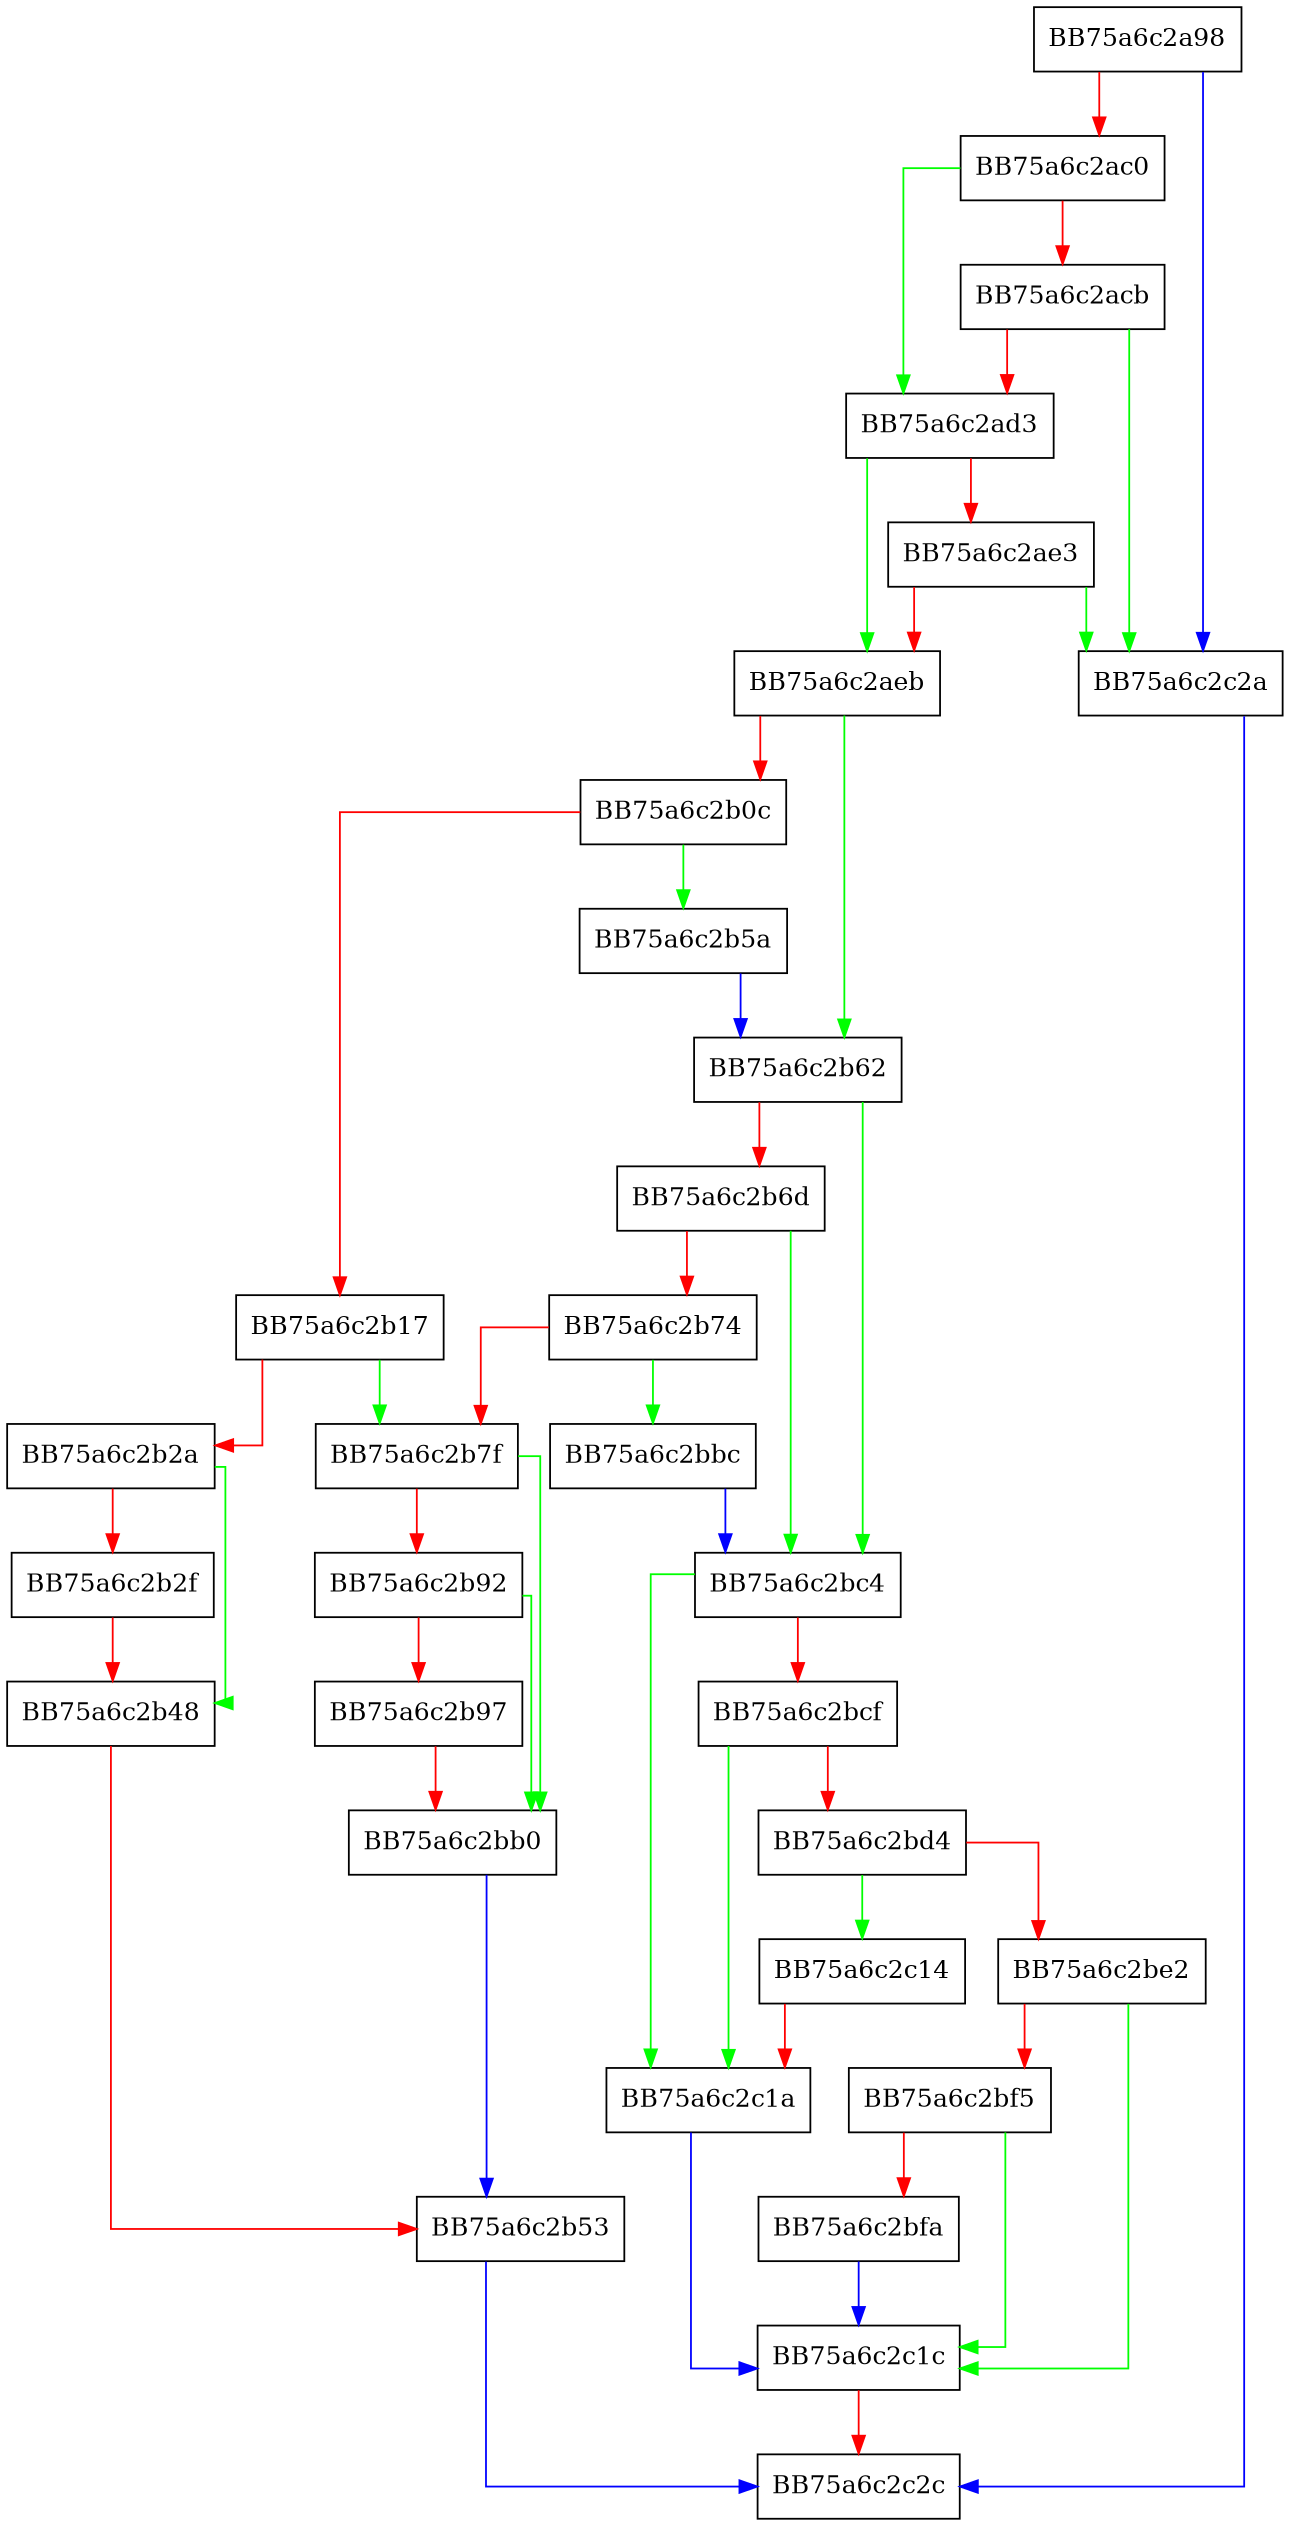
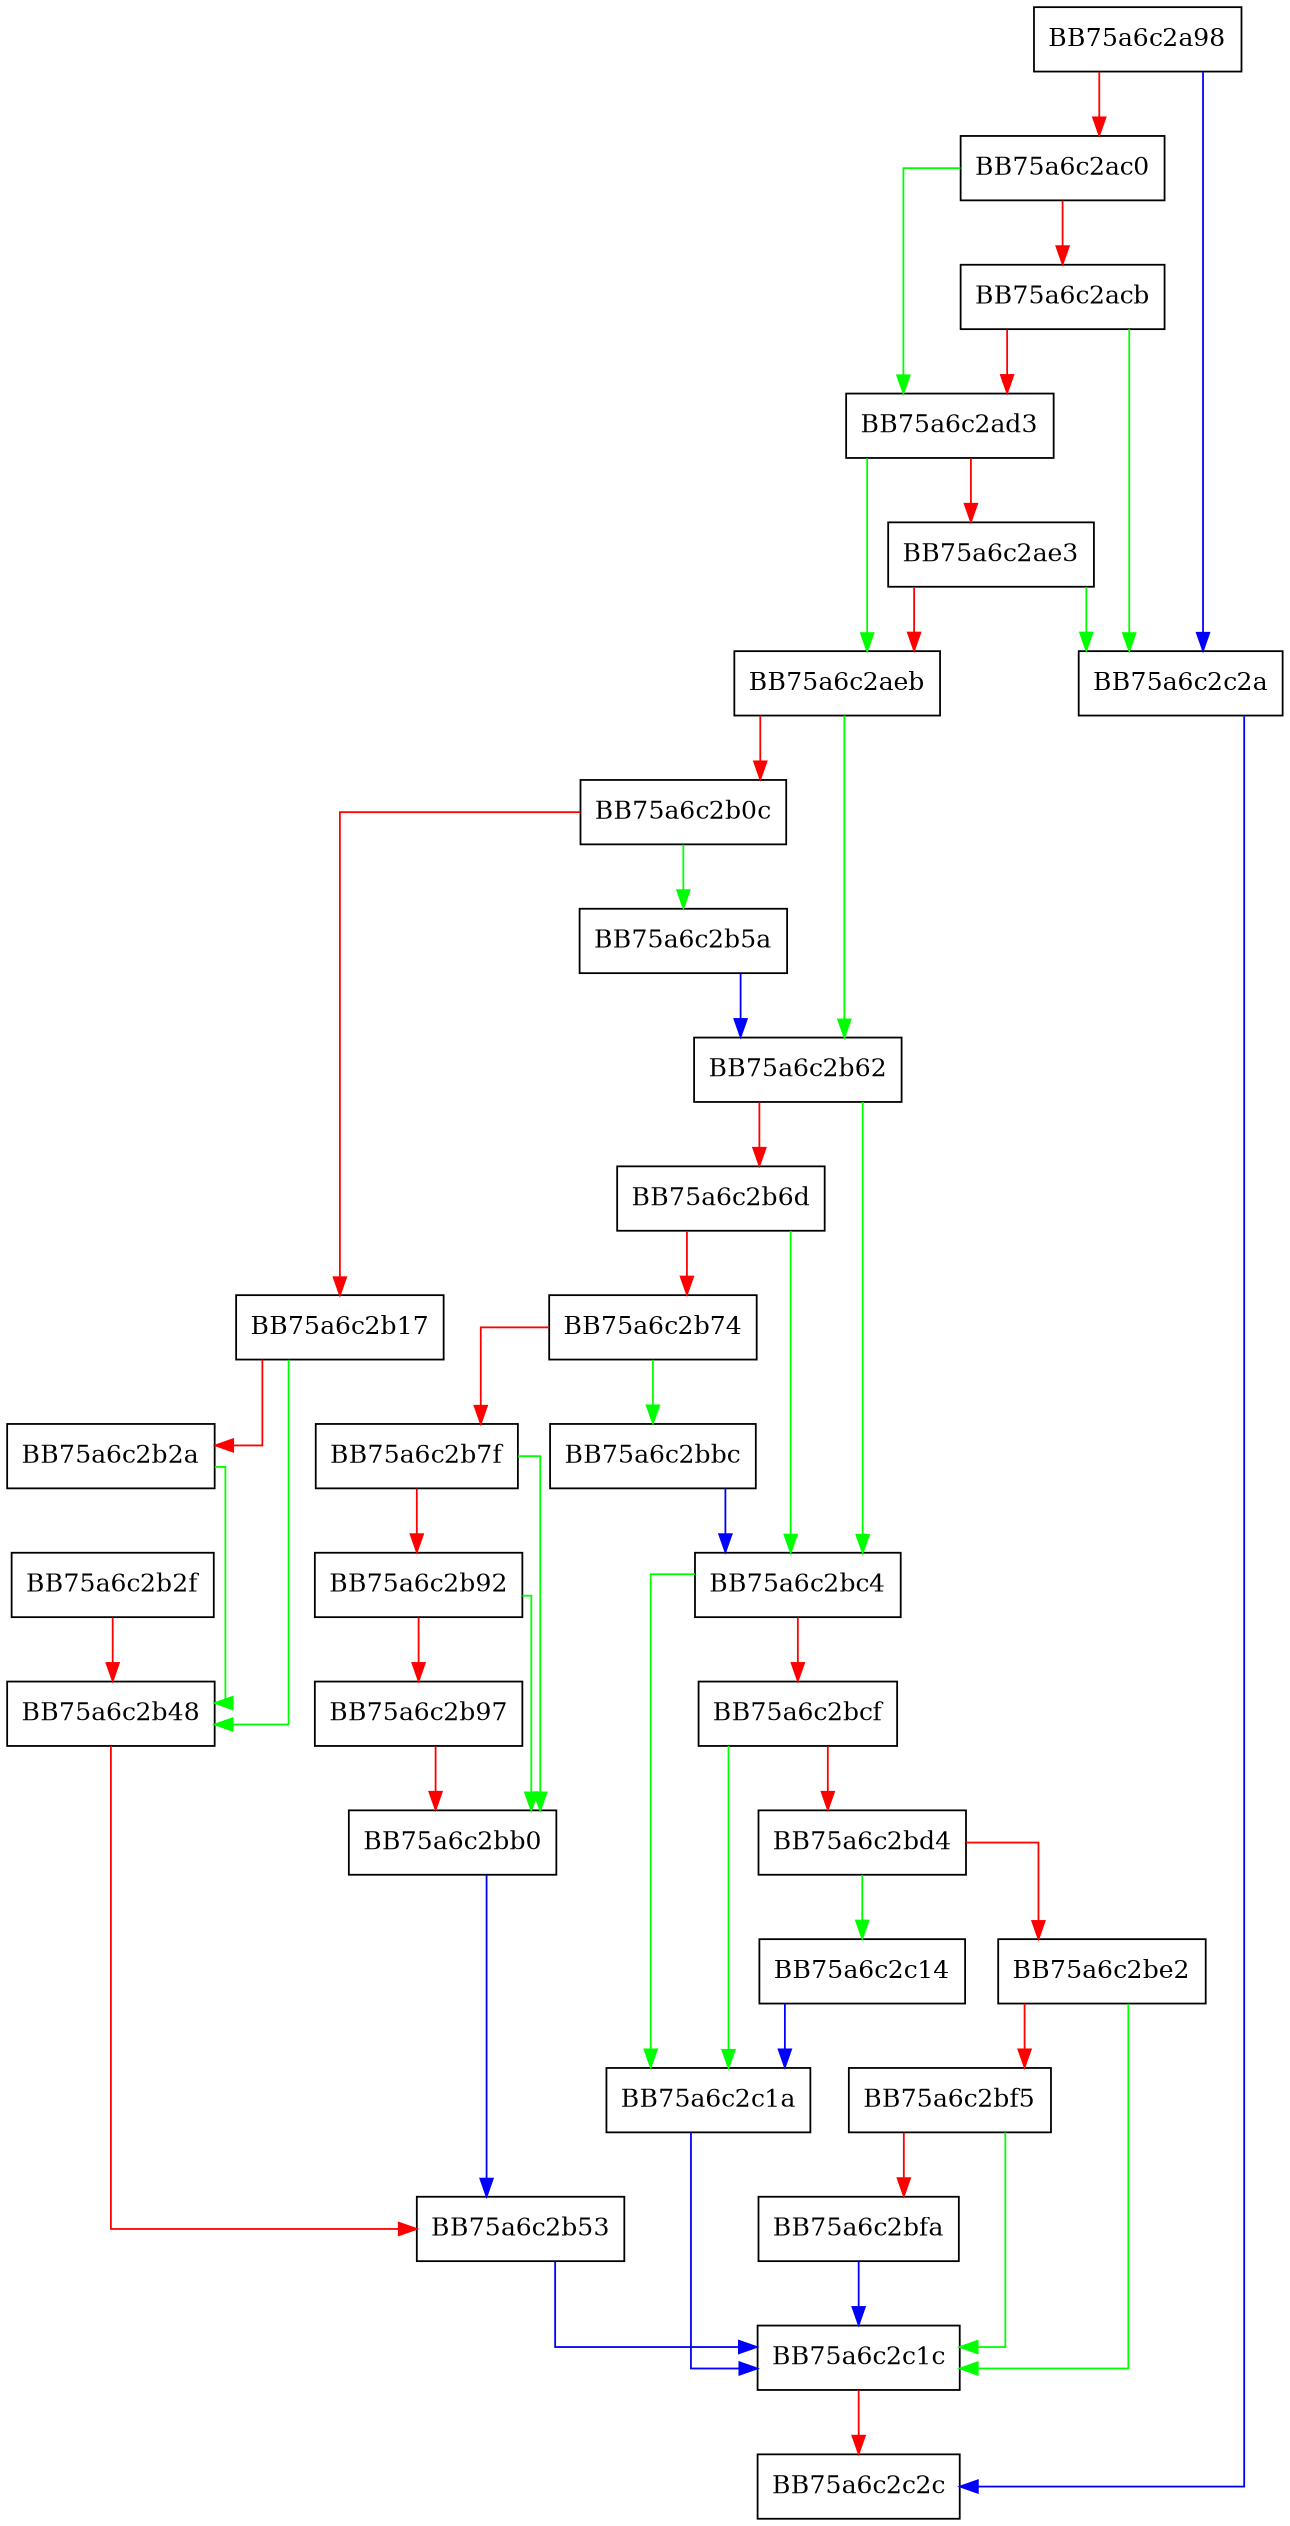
  digraph {
    splines=ortho
    node [shape=box]
    edge [color=red]
    BB75a6c2a98
    BB75a6c2c2a
    BB75a6c2ac0
    BB75a6c2c2c
    BB75a6c2ad3
    BB75a6c2acb
    BB75a6c2aeb
    BB75a6c2ae3
    BB75a6c2b62
    BB75a6c2b0c
    BB75a6c2bc4
    BB75a6c2b6d
    BB75a6c2b5a
    BB75a6c2b17
    BB75a6c2c1a
    BB75a6c2bcf
    BB75a6c2b74
    BB75a6c2b48
    BB75a6c2b2a
    BB75a6c2b53
    BB75a6c2b2f
    BB75a6c2c1c
    BB75a6c2bd4
    BB75a6c2bbc
    BB75a6c2b7f
    BB75a6c2bb0
    BB75a6c2b92
    BB75a6c2b97
    BB75a6c2c14
    BB75a6c2be2
    BB75a6c2bf5
    BB75a6c2bfa
    BB75a6c2a98 -> BB75a6c2c2a [color=blue]
    BB75a6c2a98 -> BB75a6c2ac0
    BB75a6c2c2a -> BB75a6c2c2c [color=blue]
    BB75a6c2ac0 -> BB75a6c2ad3 [color=green]
    BB75a6c2ac0 -> BB75a6c2acb
    BB75a6c2ad3 -> BB75a6c2aeb [color=green]
    BB75a6c2ad3 -> BB75a6c2ae3
    BB75a6c2acb -> BB75a6c2c2a [color=green]
    BB75a6c2acb -> BB75a6c2ad3
    BB75a6c2aeb -> BB75a6c2b62 [color=green]
    BB75a6c2aeb -> BB75a6c2b0c
    BB75a6c2ae3 -> BB75a6c2c2a [color=green]
    BB75a6c2ae3 -> BB75a6c2aeb
    BB75a6c2b62 -> BB75a6c2bc4 [color=green]
    BB75a6c2b62 -> BB75a6c2b6d
    BB75a6c2b0c -> BB75a6c2b5a [color=green]
    BB75a6c2b0c -> BB75a6c2b17
    BB75a6c2bc4 -> BB75a6c2c1a [color=green]
    BB75a6c2bc4 -> BB75a6c2bcf
    BB75a6c2b6d -> BB75a6c2bc4 [color=green]
    BB75a6c2b6d -> BB75a6c2b74
    BB75a6c2b5a -> BB75a6c2b62 [color=blue]
-   BB75a6c2b17 -> BB75a6c2b7f [color=green]
+   BB75a6c2b17 -> BB75a6c2b48 [color=green]
    BB75a6c2b17 -> BB75a6c2b2a
    BB75a6c2c1a -> BB75a6c2c1c [color=blue]
    BB75a6c2bcf -> BB75a6c2c1a [color=green]
    BB75a6c2bcf -> BB75a6c2bd4
    BB75a6c2b74 -> BB75a6c2bbc [color=green]
    BB75a6c2b74 -> BB75a6c2b7f
    BB75a6c2b48 -> BB75a6c2b53
    BB75a6c2b2a -> BB75a6c2b48 [color=green]
-   BB75a6c2b2a -> BB75a6c2b2f
-   BB75a6c2b53 -> BB75a6c2c2c [color=blue]
+   BB75a6c2b53 -> BB75a6c2c1c [color=blue]
    BB75a6c2b2f -> BB75a6c2b48
    BB75a6c2c1c -> BB75a6c2c2c
    BB75a6c2bd4 -> BB75a6c2c14 [color=green]
    BB75a6c2bd4 -> BB75a6c2be2
    BB75a6c2bbc -> BB75a6c2bc4 [color=blue]
    BB75a6c2b7f -> BB75a6c2bb0 [color=green]
    BB75a6c2b7f -> BB75a6c2b92
    BB75a6c2bb0 -> BB75a6c2b53 [color=blue]
    BB75a6c2b92 -> BB75a6c2bb0 [color=green]
    BB75a6c2b92 -> BB75a6c2b97
    BB75a6c2b97 -> BB75a6c2bb0
-   BB75a6c2c14 -> BB75a6c2c1a
+   BB75a6c2c14 -> BB75a6c2c1a [color=blue]
    BB75a6c2be2 -> BB75a6c2c1c [color=green]
    BB75a6c2be2 -> BB75a6c2bf5
    BB75a6c2bf5 -> BB75a6c2c1c [color=green]
    BB75a6c2bf5 -> BB75a6c2bfa
    BB75a6c2bfa -> BB75a6c2c1c [color=blue]
  }
